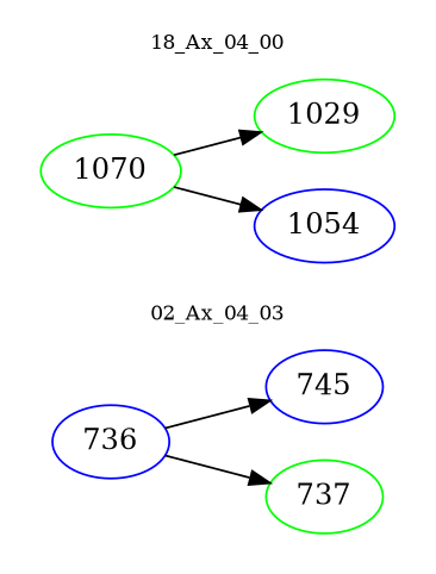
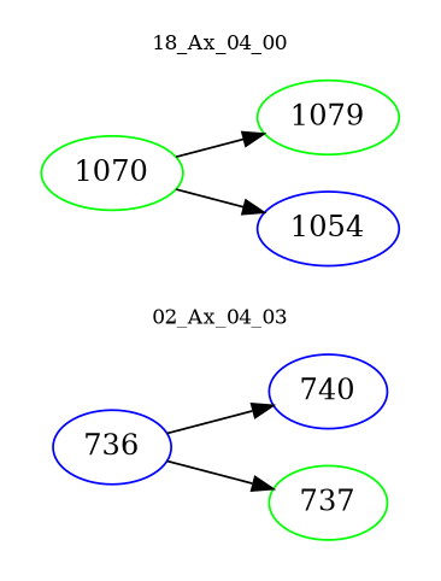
  digraph {
    rankdir=LR
    node [color=blue]
    edge [color=black]
    n1 [label=736]
    n2 [color=green label=737]
-   n3 [label=745]
+   n3 [label=740]
    n4 [color=green label=1070]
    n5 [label=1054]
-   n6 [color=green label=1029]
+   n6 [color=green label=1079]
    subgraph cluster_1 {
      color=white
      fontsize=10
      label="02_Ax_04_03"
      n1
      n2
      n3
    }
    subgraph cluster_2 {
      color=white
      fontsize=10
      label="18_Ax_04_00"
      n4
      n5
      n6
    }
    n1 -> n2
    n1 -> n3
    n4 -> n5
    n4 -> n6
  }
